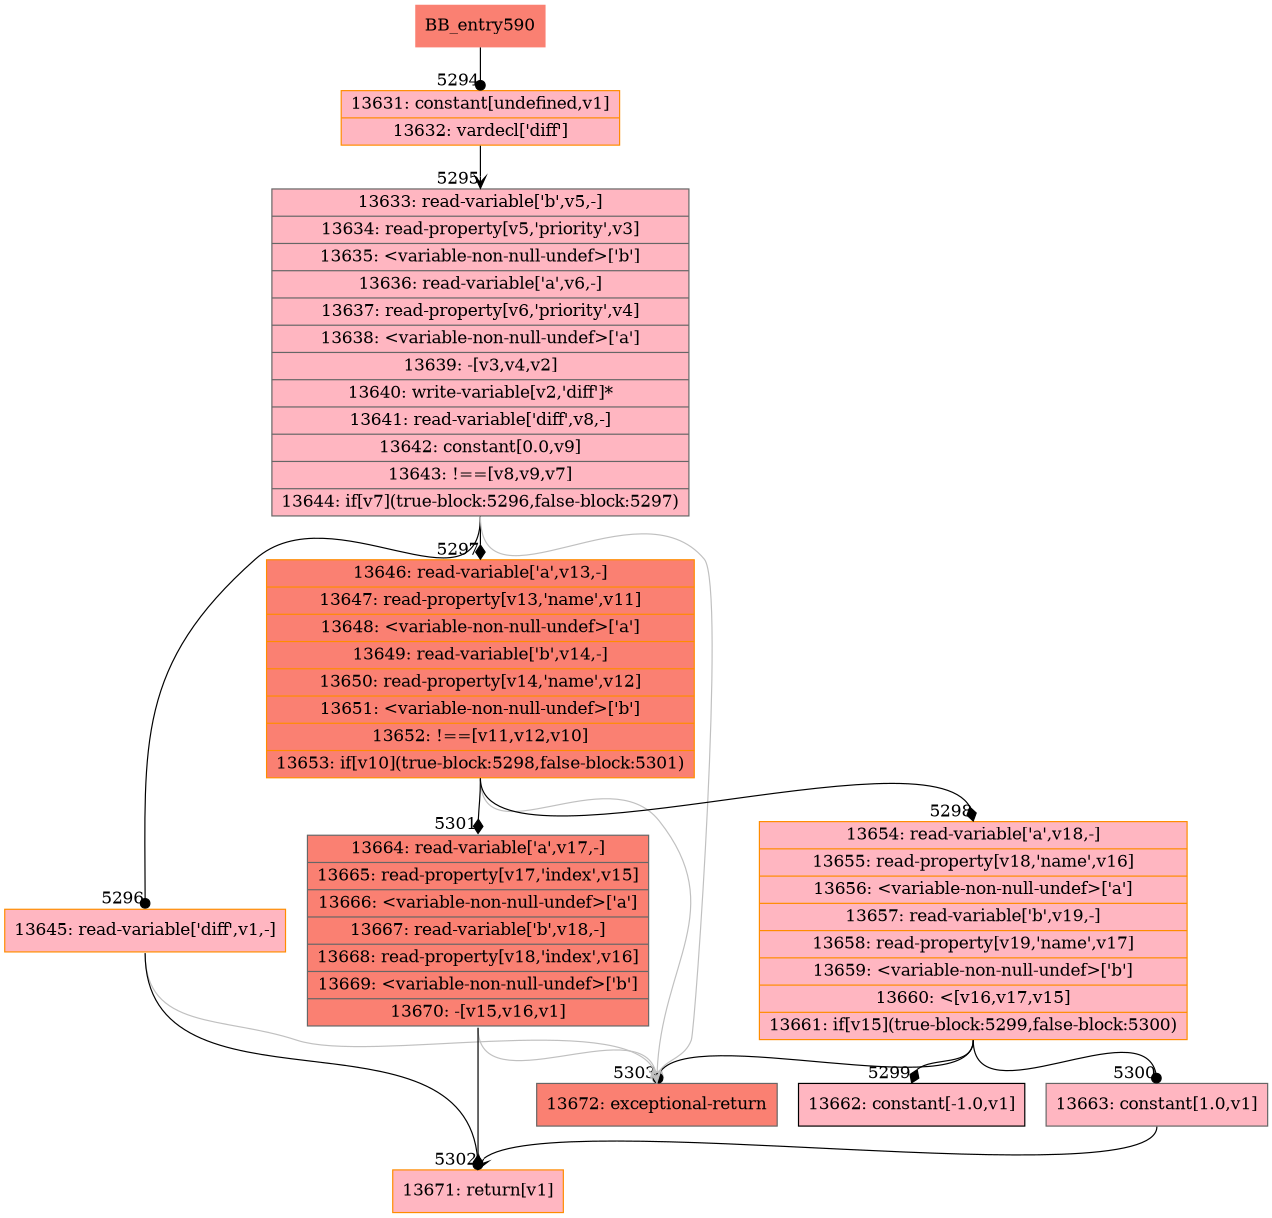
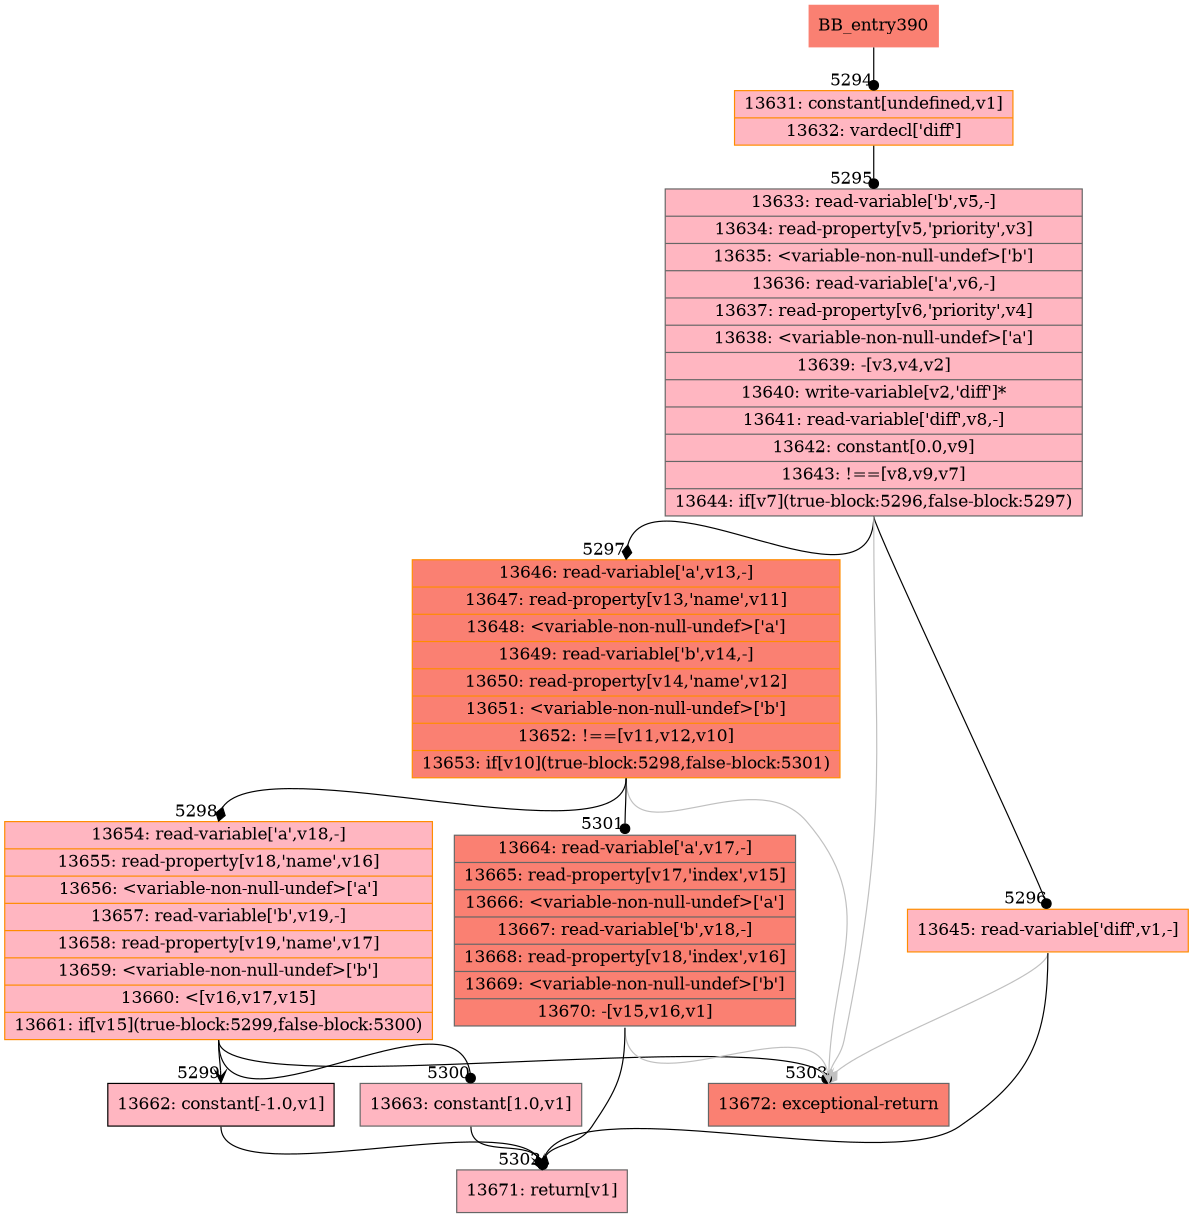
  digraph {
    rankdir=TD
    node [color=darkorange fillcolor=lightpink shape=record style=filled]
    edge [arrowhead=dot headport=n tailport=s]
-   BB_entry390 [color=black fillcolor=salmon shape=none label=BB_entry590]
+   BB_entry390 [color=black fillcolor=salmon shape=none]
    n2 [label="{13631: constant[undefined,v1]|13632: vardecl['diff']}"]
    n3 [color=gray40 label="{13633: read-variable['b',v5,-]|13634: read-property[v5,'priority',v3]|13635: \<variable-non-null-undef\>['b']|13636: read-variable['a',v6,-]|13637: read-property[v6,'priority',v4]|13638: \<variable-non-null-undef\>['a']|13639: -[v3,v4,v2]|13640: write-variable[v2,'diff']*|13641: read-variable['diff',v8,-]|13642: constant[0.0,v9]|13643: !==[v8,v9,v7]|13644: if[v7](true-block:5296,false-block:5297)}"]
    n4 [label="{13645: read-variable['diff',v1,-]}"]
    n5 [fillcolor=salmon label="{13646: read-variable['a',v13,-]|13647: read-property[v13,'name',v11]|13648: \<variable-non-null-undef\>['a']|13649: read-variable['b',v14,-]|13650: read-property[v14,'name',v12]|13651: \<variable-non-null-undef\>['b']|13652: !==[v11,v12,v10]|13653: if[v10](true-block:5298,false-block:5301)}"]
    n6 [color=gray40 fillcolor=salmon label="{13672: exceptional-return}"]
-   n7 [label="{13671: return[v1]}"]
+   n7 [color=gray40 label="{13671: return[v1]}"]
    n8 [label="{13654: read-variable['a',v18,-]|13655: read-property[v18,'name',v16]|13656: \<variable-non-null-undef\>['a']|13657: read-variable['b',v19,-]|13658: read-property[v19,'name',v17]|13659: \<variable-non-null-undef\>['b']|13660: \<[v16,v17,v15]|13661: if[v15](true-block:5299,false-block:5300)}"]
    n9 [color=gray40 fillcolor=salmon label="{13664: read-variable['a',v17,-]|13665: read-property[v17,'index',v15]|13666: \<variable-non-null-undef\>['a']|13667: read-variable['b',v18,-]|13668: read-property[v18,'index',v16]|13669: \<variable-non-null-undef\>['b']|13670: -[v15,v16,v1]}"]
    n10 [color=black label="{13662: constant[-1.0,v1]}"]
    n11 [color=gray40 label="{13663: constant[1.0,v1]}"]
    BB_entry390 -> n2 [headlabel="    5294"]
-   n2 -> n3 [arrowhead=vee headlabel="      5295"]
+   n2 -> n3 [headlabel="      5295"]
    n3 -> n4 [headlabel="      5296"]
    n3 -> n5 [arrowhead=diamond headlabel="      5297"]
    n3 -> n6 [arrowhead=diamond color=gray headlabel="      5303"]
    n4 -> n6 [arrowhead=diamond color=gray]
    n4 -> n7 [headlabel="      5302"]
    n5 -> n6 [color=gray]
    n5 -> n8 [arrowhead=diamond headlabel="      5298"]
-   n5 -> n9 [arrowhead=diamond headlabel="      5301"]
+   n5 -> n9 [headlabel="      5301"]
    n8 -> n6 [color=black]
-   n8 -> n10 [arrowhead=diamond headlabel="      5299"]
+   n8 -> n10 [arrowhead=vee headlabel="      5299"]
    n8 -> n11 [headlabel="      5300"]
    n9 -> n6 [arrowhead=vee color=gray]
    n9 -> n7 [arrowhead=diamond]
+   n10 -> n7 [arrowhead=diamond]
    n11 -> n7 [arrowhead=vee]
  }
